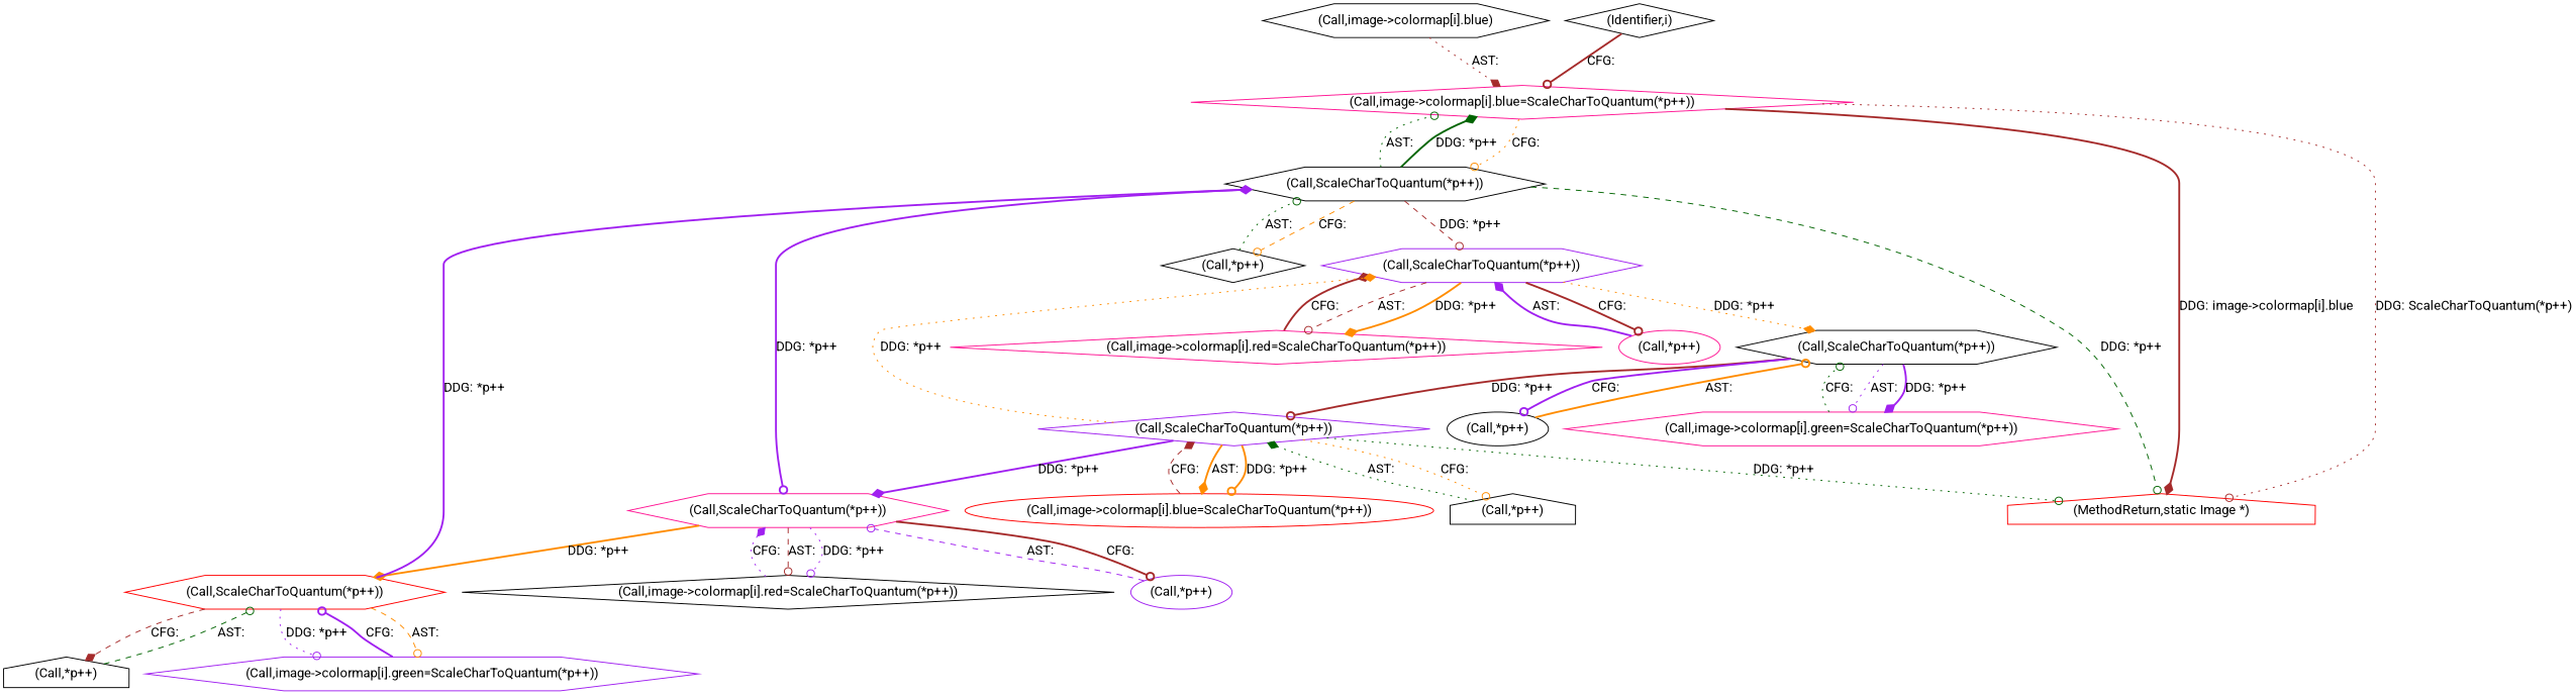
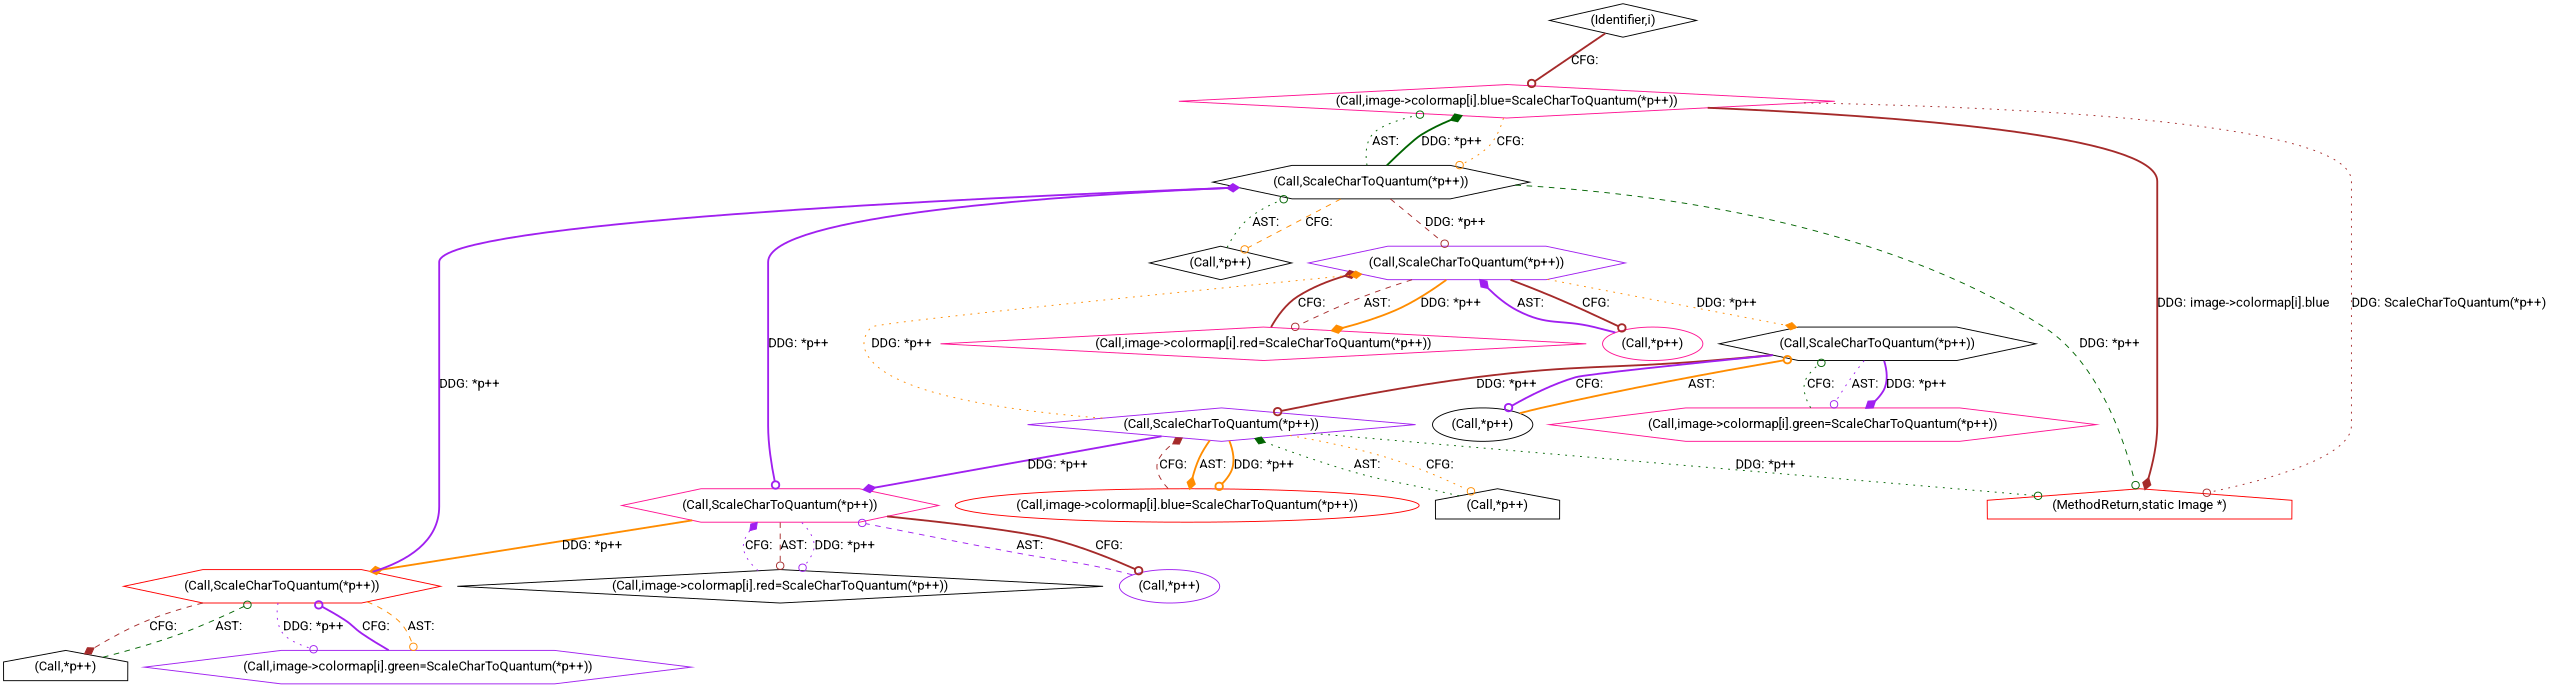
  digraph {
    fontname=Roboto
    node [color=black fontname=Roboto shape=hexagon]
    edge [arrowhead=odot color=brown fontname=Roboto style=bold]
    n1 [color=deeppink label="(Call,image->colormap[i].blue=ScaleCharToQuantum(*p++))" shape=diamond]
    n2 [label="(Call,ScaleCharToQuantum(*p++))"]
    n3 [color=red label="(MethodReturn,static Image *)" shape=house]
    n4 [color=deeppink label="(Call,ScaleCharToQuantum(*p++))"]
    n5 [color=purple label="(Call,ScaleCharToQuantum(*p++))"]
    n6 [label="(Call,*p++)" shape=diamond]
    n7 [color=red label="(Call,ScaleCharToQuantum(*p++))"]
    n8 [color=purple label="(Call,*p++)" shape=ellipse]
    n9 [label="(Call,image->colormap[i].red=ScaleCharToQuantum(*p++))" shape=diamond]
    n10 [label="(Call,ScaleCharToQuantum(*p++))"]
    n11 [color=deeppink label="(Call,image->colormap[i].red=ScaleCharToQuantum(*p++))" shape=diamond]
    n12 [color=deeppink label="(Call,*p++)" shape=ellipse]
    n13 [label="(Call,*p++)" shape=house]
    n14 [color=purple label="(Call,image->colormap[i].green=ScaleCharToQuantum(*p++))"]
    n15 [color=purple label="(Call,ScaleCharToQuantum(*p++))" shape=diamond]
    n16 [label="(Call,*p++)" shape=house]
    n17 [color=red label="(Call,image->colormap[i].blue=ScaleCharToQuantum(*p++))" shape=ellipse]
    n18 [color=deeppink label="(Call,image->colormap[i].green=ScaleCharToQuantum(*p++))"]
    n19 [label="(Call,*p++)" shape=ellipse]
-   n20 [label="(Call,image->colormap[i].blue)"]
    n21 [label="(Identifier,i)" shape=diamond]
    n1 -> n2 [color=darkorange label="CFG: " style=dotted]
    n1 -> n3 [arrowhead=diamond label="DDG: image->colormap[i].blue"]
    n1 -> n3 [label="DDG: ScaleCharToQuantum(*p++)" style=dotted]
    n2 -> n1 [color=darkgreen label="AST: " style=dotted]
    n2 -> n1 [arrowhead=diamond color=darkgreen label="DDG: *p++"]
    n2 -> n3 [color=darkgreen label="DDG: *p++" style=dashed]
    n2 -> n4 [color=purple label="DDG: *p++"]
    n2 -> n5 [label="DDG: *p++" style=dashed]
    n2 -> n6 [color=darkorange label="CFG: " style=dashed]
    n4 -> n7 [arrowhead=diamond color=darkorange label="DDG: *p++"]
    n4 -> n8 [label="CFG: "]
    n4 -> n9 [label="AST: " style=dashed]
    n4 -> n9 [color=purple label="DDG: *p++" style=dotted]
    n5 -> n10 [arrowhead=diamond color=darkorange label="DDG: *p++" style=dotted]
    n5 -> n11 [label="AST: " style=dashed]
    n5 -> n11 [arrowhead=diamond color=darkorange label="DDG: *p++"]
    n5 -> n12 [label="CFG: "]
    n6 -> n2 [color=darkgreen label="AST: " style=dotted]
    n7 -> n2 [arrowhead=diamond color=purple label="DDG: *p++"]
    n7 -> n13 [arrowhead=diamond label="CFG: " style=dashed]
    n7 -> n14 [color=darkorange label="AST: " style=dashed]
    n7 -> n14 [color=purple label="DDG: *p++" style=dotted]
    n8 -> n4 [color=purple label="AST: " style=dashed]
    n9 -> n4 [arrowhead=diamond color=purple label="CFG: " style=dotted]
    n10 -> n15 [label="DDG: *p++"]
    n10 -> n18 [color=purple label="AST: " style=dotted]
    n10 -> n18 [arrowhead=diamond color=purple label="DDG: *p++"]
    n10 -> n19 [color=purple label="CFG: "]
    n11 -> n5 [arrowhead=diamond label="CFG: "]
    n12 -> n5 [arrowhead=diamond color=purple label="AST: "]
    n13 -> n7 [color=darkgreen label="AST: " style=dashed]
    n14 -> n7 [color=purple label="CFG: "]
    n15 -> n3 [color=darkgreen label="DDG: *p++" style=dotted]
    n15 -> n4 [arrowhead=diamond color=purple label="DDG: *p++"]
    n15 -> n5 [arrowhead=diamond color=darkorange label="DDG: *p++" style=dotted]
    n15 -> n16 [color=darkorange label="CFG: " style=dotted]
    n15 -> n17 [arrowhead=diamond color=darkorange label="AST: "]
    n15 -> n17 [color=darkorange label="DDG: *p++"]
    n16 -> n15 [arrowhead=diamond color=darkgreen label="AST: " style=dotted]
    n17 -> n15 [arrowhead=diamond label="CFG: " style=dashed]
    n18 -> n10 [color=darkgreen label="CFG: " style=dotted]
    n19 -> n10 [color=darkorange label="AST: "]
-   n20 -> n1 [arrowhead=diamond label="AST: " style=dotted]
    n21 -> n1 [label="CFG: "]
  }
